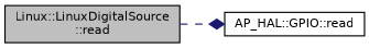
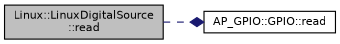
  digraph {
    rankdir=LR
    node [color=black fontname=Helvetica fontsize=10 shape=record style=filled]
    n1 [fillcolor=grey75 fontcolor=black height=0.2 label="Linux::LinuxDigitalSource\l::read" width=0.4]
-   n2 [fillcolor=white height=0.2 label="AP_HAL::GPIO::read" width=0.4]
+   n2 [fillcolor=white height=0.2 label="AP_GPIO::GPIO::read" width=0.4]
    n1 -> n2 [color=midnightblue fontname=Helvetica fontsize=10 labelfontname=Helvetica labelfontsize=10 style=dashed arrowhead=diamond]
  }
